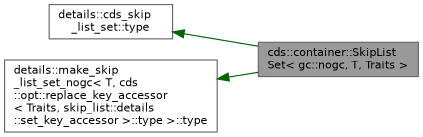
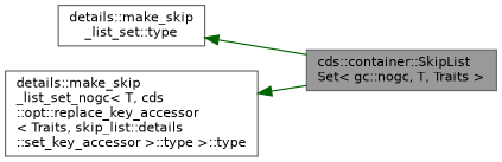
  digraph {
    rankdir=LR
    node [color=gray40 fillcolor=white fontname=Helvetica fontsize=10 shape=box style=filled]
    edge [color=darkgreen dir=back fontname=Helvetica fontsize=10 labelfontname=Helvetica labelfontsize=10 style=solid]
    n1 [fillcolor=grey60 fontcolor=black height=0.2 label="cds::container::SkipList\lSet\< gc::nogc, T, Traits \>" width=0.4]
-   n2 [height=0.2 label="details::cds_skip\l_list_set::type" width=0.4]
+   n2 [height=0.2 label="details::make_skip\l_list_set::type" width=0.4]
    n3 [height=0.2 label="details::make_skip\l_list_set_nogc\< T, cds\l::opt::replace_key_accessor\l\< Traits, skip_list::details\l::set_key_accessor \>::type \>::type" width=0.4]
    n2 -> n1
    n3 -> n1
  }
